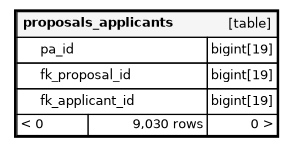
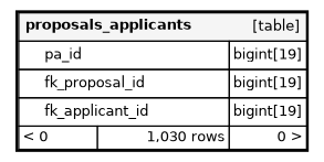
  digraph {
    bgcolor="#ffffff"
    fontname="DejaVu Sans"
    fontsize=11
    nodesep=0.18
    rankdir=RL
    ranksep=0.46
    ration=compress
-   n1 [fontname="DejaVu Sans" fontsize=11 label=<     <TABLE BORDER="2" CELLBORDER="1" CELLSPACING="0" BGCOLOR="#ffffff">       <TR><TD COLSPAN="4"  BGCOLOR="#f5f5f5"><TABLE BORDER="0" CELLSPACING="0"><TR><TD ALIGN="LEFT"><B>proposals_applicants</B></TD><TD ALIGN="RIGHT">[table]</TD></TR></TABLE></TD></TR>       <TR><TD PORT="pa_id" COLSPAN="2" BGCOLOR="#ffffff" ALIGN="LEFT"><TABLE BORDER="0" CELLSPACING="0" ALIGN="LEFT"><TR ALIGN="LEFT"><TD ALIGN="LEFT" FIXEDSIZE="TRUE" WIDTH="15" HEIGHT="16"></TD><TD ALIGN="LEFT" FIXEDSIZE="TRUE" WIDTH="142" HEIGHT="16">pa_id</TD></TR></TABLE></TD><TD PORT="pa_id.type" ALIGN="LEFT">bigint[19]</TD></TR>       <TR><TD PORT="fk_proposal_id" COLSPAN="2" ALIGN="LEFT"><TABLE BORDER="0" CELLSPACING="0" ALIGN="LEFT"><TR ALIGN="LEFT"><TD ALIGN="LEFT" FIXEDSIZE="TRUE" WIDTH="15" HEIGHT="16"></TD><TD ALIGN="LEFT" FIXEDSIZE="TRUE" WIDTH="142" HEIGHT="16">fk_proposal_id</TD></TR></TABLE></TD><TD PORT="fk_proposal_id.type" ALIGN="LEFT">bigint[19]</TD></TR>       <TR><TD PORT="fk_applicant_id" COLSPAN="2" ALIGN="LEFT"><TABLE BORDER="0" CELLSPACING="0" ALIGN="LEFT"><TR ALIGN="LEFT"><TD ALIGN="LEFT" FIXEDSIZE="TRUE" WIDTH="15" HEIGHT="16"></TD><TD ALIGN="LEFT" FIXEDSIZE="TRUE" WIDTH="142" HEIGHT="16">fk_applicant_id</TD></TR></TABLE></TD><TD PORT="fk_applicant_id.type" ALIGN="LEFT">bigint[19]</TD></TR>       <TR><TD ALIGN="LEFT" BGCOLOR="#ffffff">&lt; 0</TD><TD ALIGN="RIGHT" BGCOLOR="#ffffff">9,030 rows</TD><TD ALIGN="RIGHT" BGCOLOR="#ffffff">0 &gt;</TD></TR>     </TABLE>> shape=plaintext]
+   n1 [fontname="DejaVu Sans" fontsize=11 label=<     <TABLE BORDER="2" CELLBORDER="1" CELLSPACING="0" BGCOLOR="#ffffff">       <TR><TD COLSPAN="4"  BGCOLOR="#f5f5f5"><TABLE BORDER="0" CELLSPACING="0"><TR><TD ALIGN="LEFT"><B>proposals_applicants</B></TD><TD ALIGN="RIGHT">[table]</TD></TR></TABLE></TD></TR>       <TR><TD PORT="pa_id" COLSPAN="2" BGCOLOR="#ffffff" ALIGN="LEFT"><TABLE BORDER="0" CELLSPACING="0" ALIGN="LEFT"><TR ALIGN="LEFT"><TD ALIGN="LEFT" FIXEDSIZE="TRUE" WIDTH="15" HEIGHT="16"></TD><TD ALIGN="LEFT" FIXEDSIZE="TRUE" WIDTH="142" HEIGHT="16">pa_id</TD></TR></TABLE></TD><TD PORT="pa_id.type" ALIGN="LEFT">bigint[19]</TD></TR>       <TR><TD PORT="fk_proposal_id" COLSPAN="2" ALIGN="LEFT"><TABLE BORDER="0" CELLSPACING="0" ALIGN="LEFT"><TR ALIGN="LEFT"><TD ALIGN="LEFT" FIXEDSIZE="TRUE" WIDTH="15" HEIGHT="16"></TD><TD ALIGN="LEFT" FIXEDSIZE="TRUE" WIDTH="142" HEIGHT="16">fk_proposal_id</TD></TR></TABLE></TD><TD PORT="fk_proposal_id.type" ALIGN="LEFT">bigint[19]</TD></TR>       <TR><TD PORT="fk_applicant_id" COLSPAN="2" ALIGN="LEFT"><TABLE BORDER="0" CELLSPACING="0" ALIGN="LEFT"><TR ALIGN="LEFT"><TD ALIGN="LEFT" FIXEDSIZE="TRUE" WIDTH="15" HEIGHT="16"></TD><TD ALIGN="LEFT" FIXEDSIZE="TRUE" WIDTH="142" HEIGHT="16">fk_applicant_id</TD></TR></TABLE></TD><TD PORT="fk_applicant_id.type" ALIGN="LEFT">bigint[19]</TD></TR>       <TR><TD ALIGN="LEFT" BGCOLOR="#ffffff">&lt; 0</TD><TD ALIGN="RIGHT" BGCOLOR="#ffffff">1,030 rows</TD><TD ALIGN="RIGHT" BGCOLOR="#ffffff">0 &gt;</TD></TR>     </TABLE>> shape=plaintext]
  }
